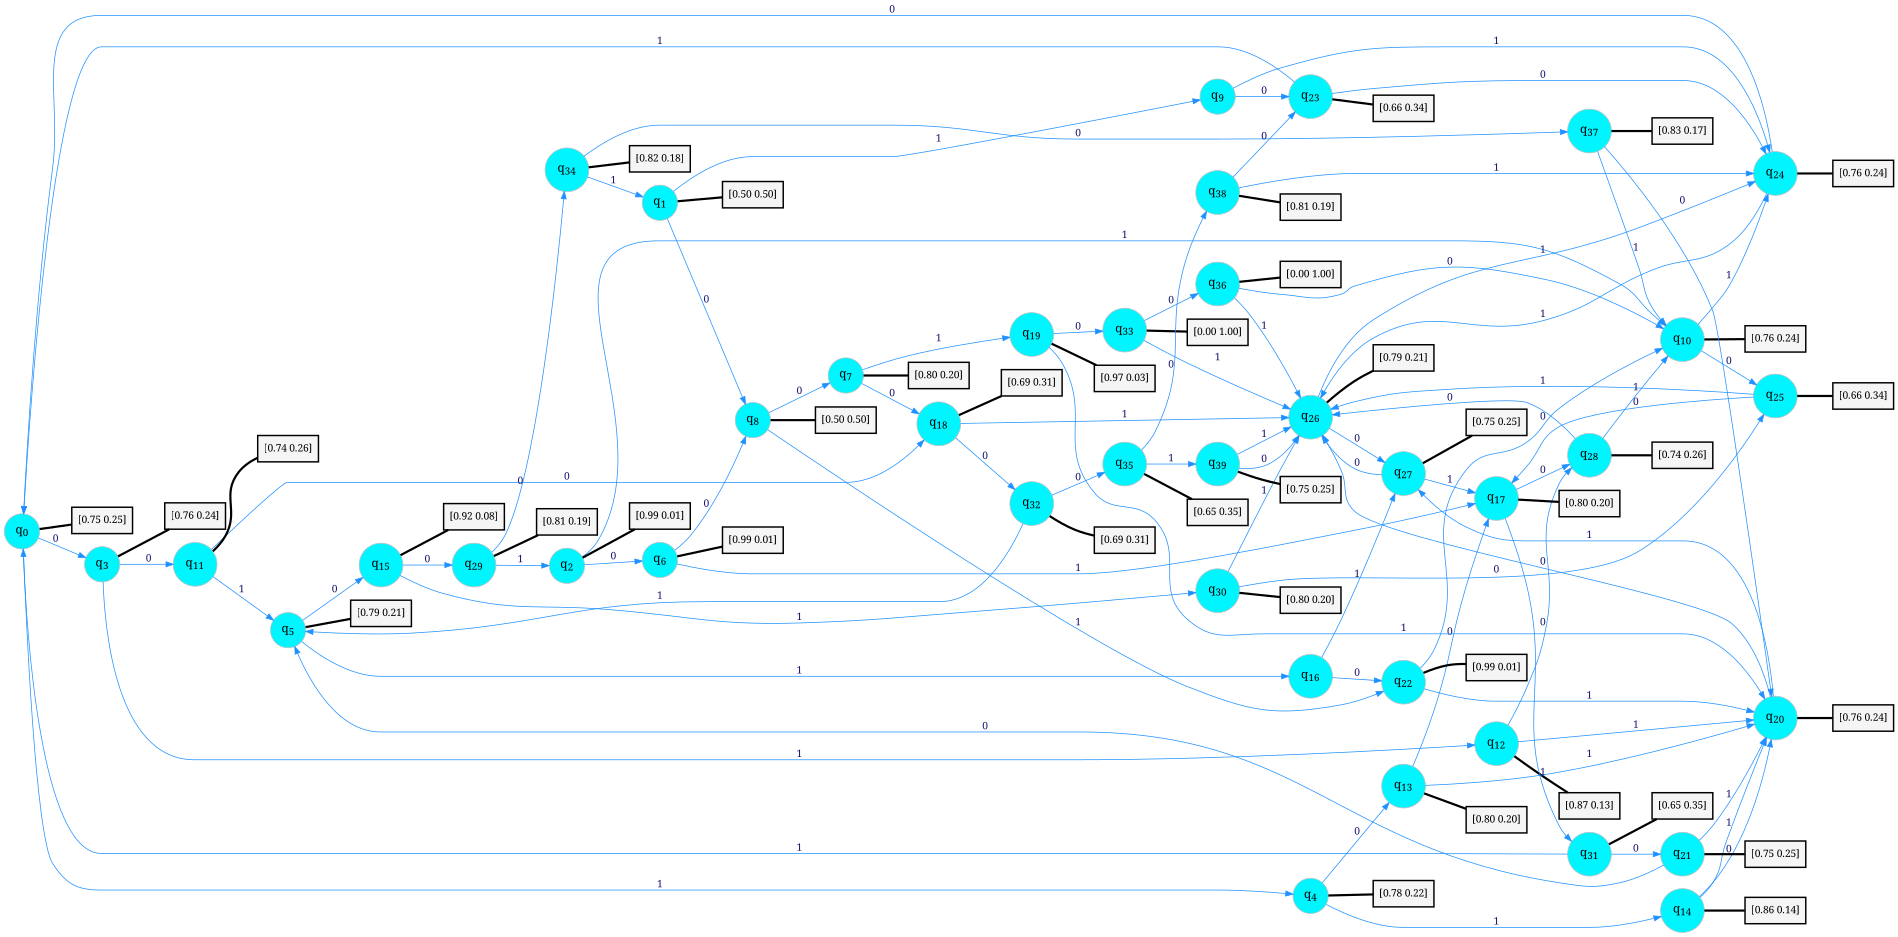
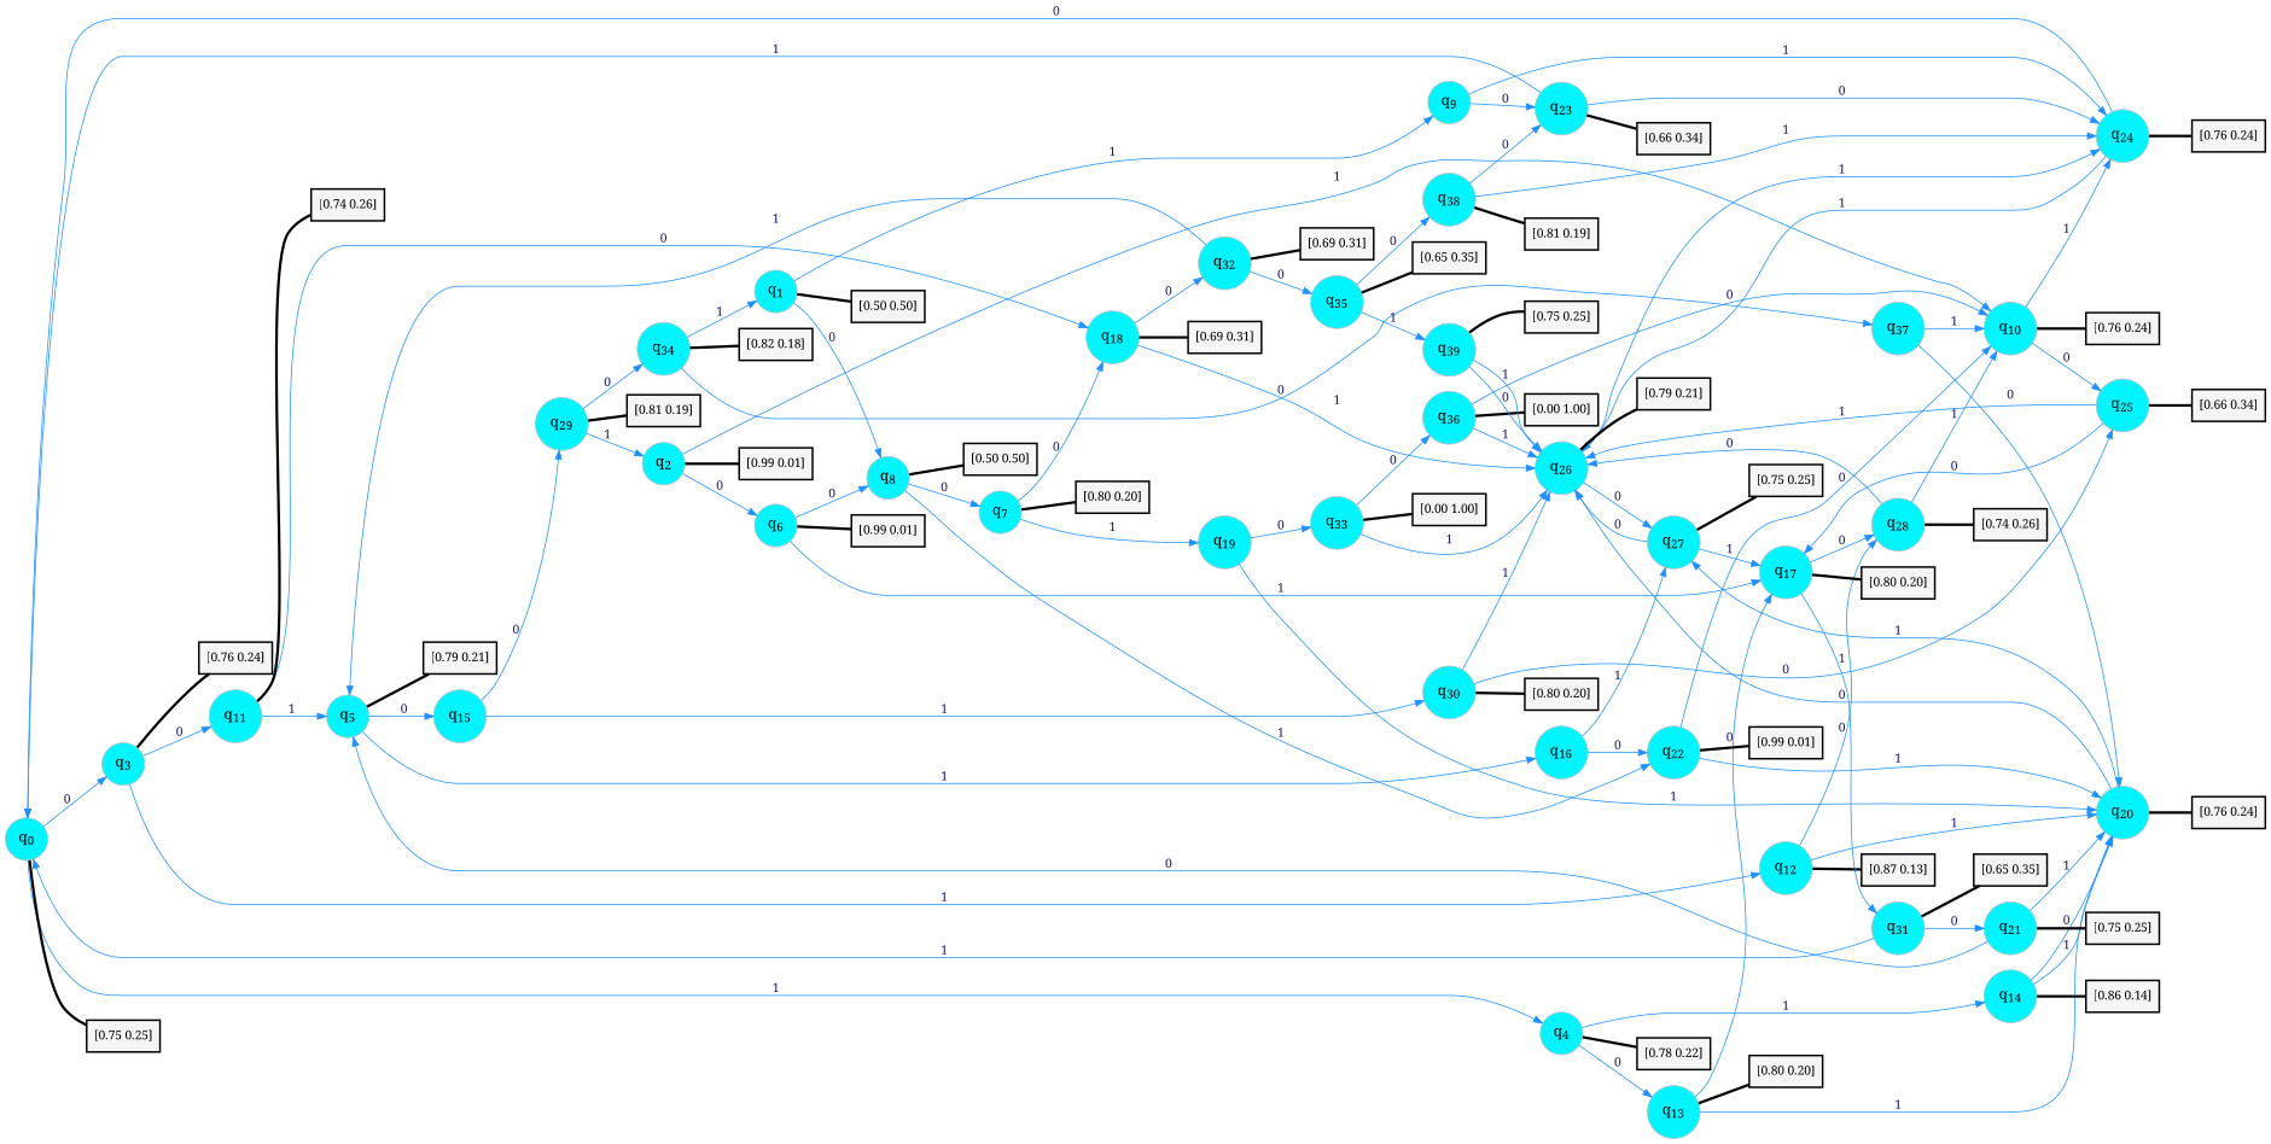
  digraph {
    fontname="Noto Serif"
    rankdir=LR
    node [color=gray fillcolor=turquoise1 fontcolor=black fontname="Noto Serif" fontsize=16 fontweight=bold shape=circle style=filled]
    edge [arrowsize=1 color=dodgerblue1 fontcolor=midnightblue fontname="Noto Serif" fontweight=bold penwidth=1 style=solid weight=20]
    n1 [label=<q<SUB>0</SUB>>]
    n2 [label=<q<SUB>3</SUB>>]
    n3 [label=<q<SUB>4</SUB>>]
    n4 [color=black fillcolor=whitesmoke fontsize=14 label="[0.75 0.25]" penwidth=2 shape=box]
    n5 [label=<q<SUB>11</SUB>>]
    n6 [label=<q<SUB>12</SUB>>]
    n7 [color=black fillcolor=whitesmoke fontsize=14 label="[0.76 0.24]" penwidth=2 shape=box]
    n8 [label=<q<SUB>13</SUB>>]
    n9 [label=<q<SUB>14</SUB>>]
    n10 [color=black fillcolor=whitesmoke fontsize=14 label="[0.78 0.22]" penwidth=2 shape=box]
    n11 [label=<q<SUB>1</SUB>>]
    n12 [label=<q<SUB>8</SUB>>]
    n13 [label=<q<SUB>9</SUB>>]
    n14 [color=black fillcolor=whitesmoke fontsize=14 label="[0.50 0.50]" penwidth=2 shape=box]
    n15 [label=<q<SUB>7</SUB>>]
    n16 [label=<q<SUB>22</SUB>>]
    n17 [color=black fillcolor=whitesmoke fontsize=14 label="[0.50 0.50]" penwidth=2 shape=box]
    n18 [label=<q<SUB>23</SUB>>]
    n19 [label=<q<SUB>24</SUB>>]
    n20 [label=<q<SUB>2</SUB>>]
    n21 [label=<q<SUB>6</SUB>>]
    n22 [label=<q<SUB>10</SUB>>]
    n23 [color=black fillcolor=whitesmoke fontsize=14 label="[0.99 0.01]" penwidth=2 shape=box]
    n24 [label=<q<SUB>17</SUB>>]
    n25 [color=black fillcolor=whitesmoke fontsize=14 label="[0.99 0.01]" penwidth=2 shape=box]
    n26 [label=<q<SUB>25</SUB>>]
    n27 [color=black fillcolor=whitesmoke fontsize=14 label="[0.76 0.24]" penwidth=2 shape=box]
    n28 [label=<q<SUB>5</SUB>>]
    n29 [label=<q<SUB>18</SUB>>]
    n30 [color=black fillcolor=whitesmoke fontsize=14 label="[0.74 0.26]" penwidth=2 shape=box]
    n31 [label=<q<SUB>20</SUB>>]
    n32 [label=<q<SUB>28</SUB>>]
    n33 [color=black fillcolor=whitesmoke fontsize=14 label="[0.87 0.13]" penwidth=2 shape=box]
    n34 [color=black fillcolor=whitesmoke fontsize=14 label="[0.80 0.20]" penwidth=2 shape=box]
    n35 [color=black fillcolor=whitesmoke fontsize=14 label="[0.86 0.14]" penwidth=2 shape=box]
    n36 [label=<q<SUB>15</SUB>>]
    n37 [label=<q<SUB>16</SUB>>]
    n38 [color=black fillcolor=whitesmoke fontsize=14 label="[0.79 0.21]" penwidth=2 shape=box]
    n39 [label=<q<SUB>29</SUB>>]
    n40 [label=<q<SUB>30</SUB>>]
-   n41 [color=black fillcolor=whitesmoke fontsize=14 label="[0.92 0.08]" penwidth=2 shape=box]
    n42 [label=<q<SUB>27</SUB>>]
    n43 [label=<q<SUB>31</SUB>>]
    n44 [color=black fillcolor=whitesmoke fontsize=14 label="[0.80 0.20]" penwidth=2 shape=box]
    n45 [label=<q<SUB>19</SUB>>]
    n46 [color=black fillcolor=whitesmoke fontsize=14 label="[0.80 0.20]" penwidth=2 shape=box]
    n47 [label=<q<SUB>26</SUB>>]
    n48 [label=<q<SUB>32</SUB>>]
    n49 [color=black fillcolor=whitesmoke fontsize=14 label="[0.69 0.31]" penwidth=2 shape=box]
    n50 [label=<q<SUB>33</SUB>>]
-   n51 [color=black fillcolor=whitesmoke fontsize=14 label="[0.97 0.03]" penwidth=2 shape=box]
    n52 [color=black fillcolor=whitesmoke fontsize=14 label="[0.99 0.01]" penwidth=2 shape=box]
    n53 [color=black fillcolor=whitesmoke fontsize=14 label="[0.66 0.34]" penwidth=2 shape=box]
    n54 [color=black fillcolor=whitesmoke fontsize=14 label="[0.76 0.24]" penwidth=2 shape=box]
    n55 [color=black fillcolor=whitesmoke fontsize=14 label="[0.66 0.34]" penwidth=2 shape=box]
    n56 [color=black fillcolor=whitesmoke fontsize=14 label="[0.76 0.24]" penwidth=2 shape=box]
    n57 [color=black fillcolor=whitesmoke fontsize=14 label="[0.74 0.26]" penwidth=2 shape=box]
    n58 [label=<q<SUB>34</SUB>>]
    n59 [color=black fillcolor=whitesmoke fontsize=14 label="[0.81 0.19]" penwidth=2 shape=box]
    n60 [color=black fillcolor=whitesmoke fontsize=14 label="[0.80 0.20]" penwidth=2 shape=box]
    n61 [color=black fillcolor=whitesmoke fontsize=14 label="[0.75 0.25]" penwidth=2 shape=box]
    n62 [label=<q<SUB>21</SUB>>]
    n63 [color=black fillcolor=whitesmoke fontsize=14 label="[0.65 0.35]" penwidth=2 shape=box]
    n64 [color=black fillcolor=whitesmoke fontsize=14 label="[0.79 0.21]" penwidth=2 shape=box]
    n65 [label=<q<SUB>35</SUB>>]
    n66 [color=black fillcolor=whitesmoke fontsize=14 label="[0.69 0.31]" penwidth=2 shape=box]
    n67 [label=<q<SUB>36</SUB>>]
    n68 [color=black fillcolor=whitesmoke fontsize=14 label="[0.00 1.00]" penwidth=2 shape=box]
    n69 [color=black fillcolor=whitesmoke fontsize=14 label="[0.75 0.25]" penwidth=2 shape=box]
    n70 [label=<q<SUB>37</SUB>>]
    n71 [color=black fillcolor=whitesmoke fontsize=14 label="[0.82 0.18]" penwidth=2 shape=box]
    n72 [label=<q<SUB>38</SUB>>]
    n73 [label=<q<SUB>39</SUB>>]
    n74 [color=black fillcolor=whitesmoke fontsize=14 label="[0.65 0.35]" penwidth=2 shape=box]
    n75 [color=black fillcolor=whitesmoke fontsize=14 label="[0.00 1.00]" penwidth=2 shape=box]
-   n76 [color=black fillcolor=whitesmoke fontsize=14 label="[0.83 0.17]" penwidth=2 shape=box]
    n77 [color=black fillcolor=whitesmoke fontsize=14 label="[0.81 0.19]" penwidth=2 shape=box]
    n78 [color=black fillcolor=whitesmoke fontsize=14 label="[0.75 0.25]" penwidth=2 shape=box]
    n1 -> n2 [label=0]
    n1 -> n3 [label=1]
    n1 -> n4 [arrowhead=none color=black penwidth=3]
    n2 -> n5 [label=0]
    n2 -> n6 [label=1]
    n2 -> n7 [arrowhead=none color=black penwidth=3]
    n3 -> n8 [label=0]
    n3 -> n9 [label=1]
    n3 -> n10 [arrowhead=none color=black penwidth=3]
    n5 -> n28 [label=1]
    n5 -> n29 [label=0]
    n5 -> n30 [arrowhead=none color=black penwidth=3]
    n6 -> n31 [label=1]
    n6 -> n32 [label=0]
    n6 -> n33 [arrowhead=none color=black penwidth=3]
    n8 -> n24 [label=0]
    n8 -> n31 [label=1]
    n8 -> n34 [arrowhead=none color=black penwidth=3]
    n9 -> n31 [label=0]
    n9 -> n31 [label=1]
    n9 -> n35 [arrowhead=none color=black penwidth=3]
    n11 -> n12 [label=0]
    n11 -> n13 [label=1]
    n11 -> n14 [arrowhead=none color=black penwidth=3]
    n12 -> n15 [label=0]
    n12 -> n16 [label=1]
    n12 -> n17 [arrowhead=none color=black penwidth=3]
    n13 -> n18 [label=0]
    n13 -> n19 [label=1]
    n15 -> n29 [label=0]
    n15 -> n45 [label=1]
    n15 -> n46 [arrowhead=none color=black penwidth=3]
    n16 -> n22 [label=0]
    n16 -> n31 [label=1]
    n16 -> n52 [arrowhead=none color=black penwidth=3]
    n18 -> n1 [label=1]
    n18 -> n19 [label=0]
    n18 -> n53 [arrowhead=none color=black penwidth=3]
    n19 -> n1 [label=0]
    n19 -> n47 [label=1]
    n19 -> n54 [arrowhead=none color=black penwidth=3]
    n20 -> n21 [label=0]
    n20 -> n22 [label=1]
    n20 -> n23 [arrowhead=none color=black penwidth=3]
    n21 -> n12 [label=0]
    n21 -> n24 [label=1]
    n21 -> n25 [arrowhead=none color=black penwidth=3]
    n22 -> n19 [label=1]
    n22 -> n26 [label=0]
    n22 -> n27 [arrowhead=none color=black penwidth=3]
    n24 -> n32 [label=0]
    n24 -> n43 [label=1]
    n24 -> n44 [arrowhead=none color=black penwidth=3]
    n26 -> n24 [label=0]
    n26 -> n47 [label=1]
    n26 -> n55 [arrowhead=none color=black penwidth=3]
    n28 -> n36 [label=0]
    n28 -> n37 [label=1]
    n28 -> n38 [arrowhead=none color=black penwidth=3]
    n29 -> n47 [label=1]
    n29 -> n48 [label=0]
    n29 -> n49 [arrowhead=none color=black penwidth=3]
    n31 -> n42 [label=1]
    n31 -> n47 [label=0]
    n31 -> n56 [arrowhead=none color=black penwidth=3]
    n32 -> n22 [label=1]
    n32 -> n47 [label=0]
    n32 -> n57 [arrowhead=none color=black penwidth=3]
    n36 -> n39 [label=0]
    n36 -> n40 [label=1]
-   n36 -> n41 [arrowhead=none color=black penwidth=3]
    n37 -> n16 [label=0]
    n37 -> n42 [label=1]
    n39 -> n20 [label=1]
    n39 -> n58 [label=0]
    n39 -> n59 [arrowhead=none color=black penwidth=3]
    n40 -> n26 [label=0]
    n40 -> n47 [label=1]
    n40 -> n60 [arrowhead=none color=black penwidth=3]
    n42 -> n24 [label=1]
    n42 -> n47 [label=0]
    n42 -> n61 [arrowhead=none color=black penwidth=3]
    n43 -> n1 [label=1]
    n43 -> n62 [label=0]
    n43 -> n63 [arrowhead=none color=black penwidth=3]
    n45 -> n31 [label=1]
    n45 -> n50 [label=0]
-   n45 -> n51 [arrowhead=none color=black penwidth=3]
    n47 -> n19 [label=1]
    n47 -> n42 [label=0]
    n47 -> n64 [arrowhead=none color=black penwidth=3]
    n48 -> n28 [label=1]
    n48 -> n65 [label=0]
    n48 -> n66 [arrowhead=none color=black penwidth=3]
    n50 -> n47 [label=1]
    n50 -> n67 [label=0]
    n50 -> n68 [arrowhead=none color=black penwidth=3]
    n58 -> n11 [label=1]
    n58 -> n70 [label=0]
    n58 -> n71 [arrowhead=none color=black penwidth=3]
    n62 -> n28 [label=0]
    n62 -> n31 [label=1]
    n62 -> n69 [arrowhead=none color=black penwidth=3]
    n65 -> n72 [label=0]
    n65 -> n73 [label=1]
    n65 -> n74 [arrowhead=none color=black penwidth=3]
    n67 -> n22 [label=0]
    n67 -> n47 [label=1]
    n67 -> n75 [arrowhead=none color=black penwidth=3]
    n70 -> n22 [label=1]
    n70 -> n31 [label=0]
-   n70 -> n76 [arrowhead=none color=black penwidth=3]
    n72 -> n18 [label=0]
    n72 -> n19 [label=1]
    n72 -> n77 [arrowhead=none color=black penwidth=3]
    n73 -> n47 [label=0]
    n73 -> n47 [label=1]
    n73 -> n78 [arrowhead=none color=black penwidth=3]
  }
